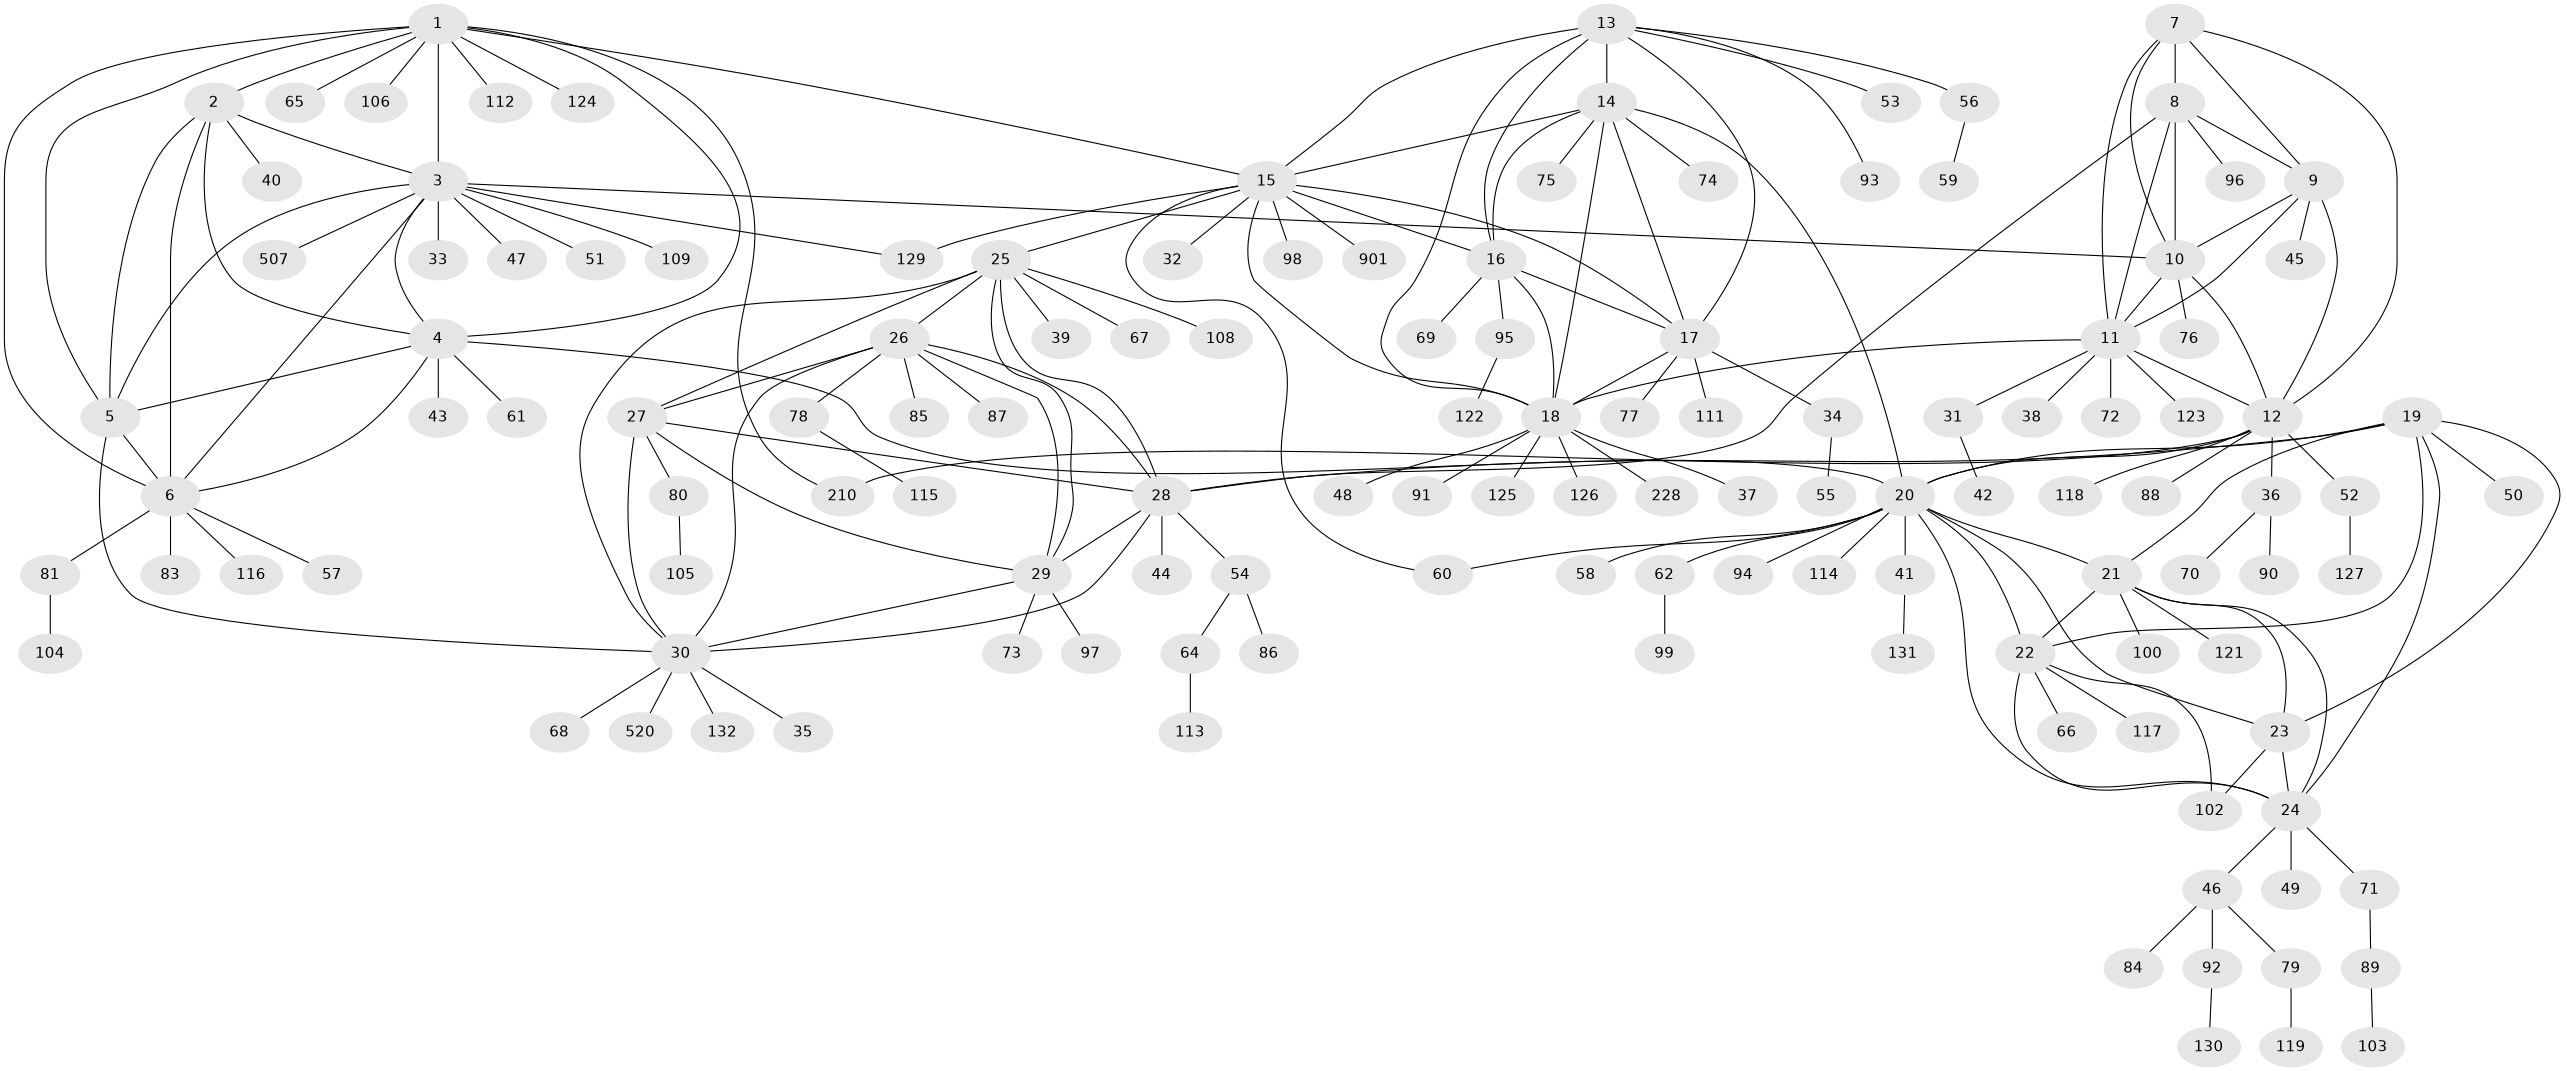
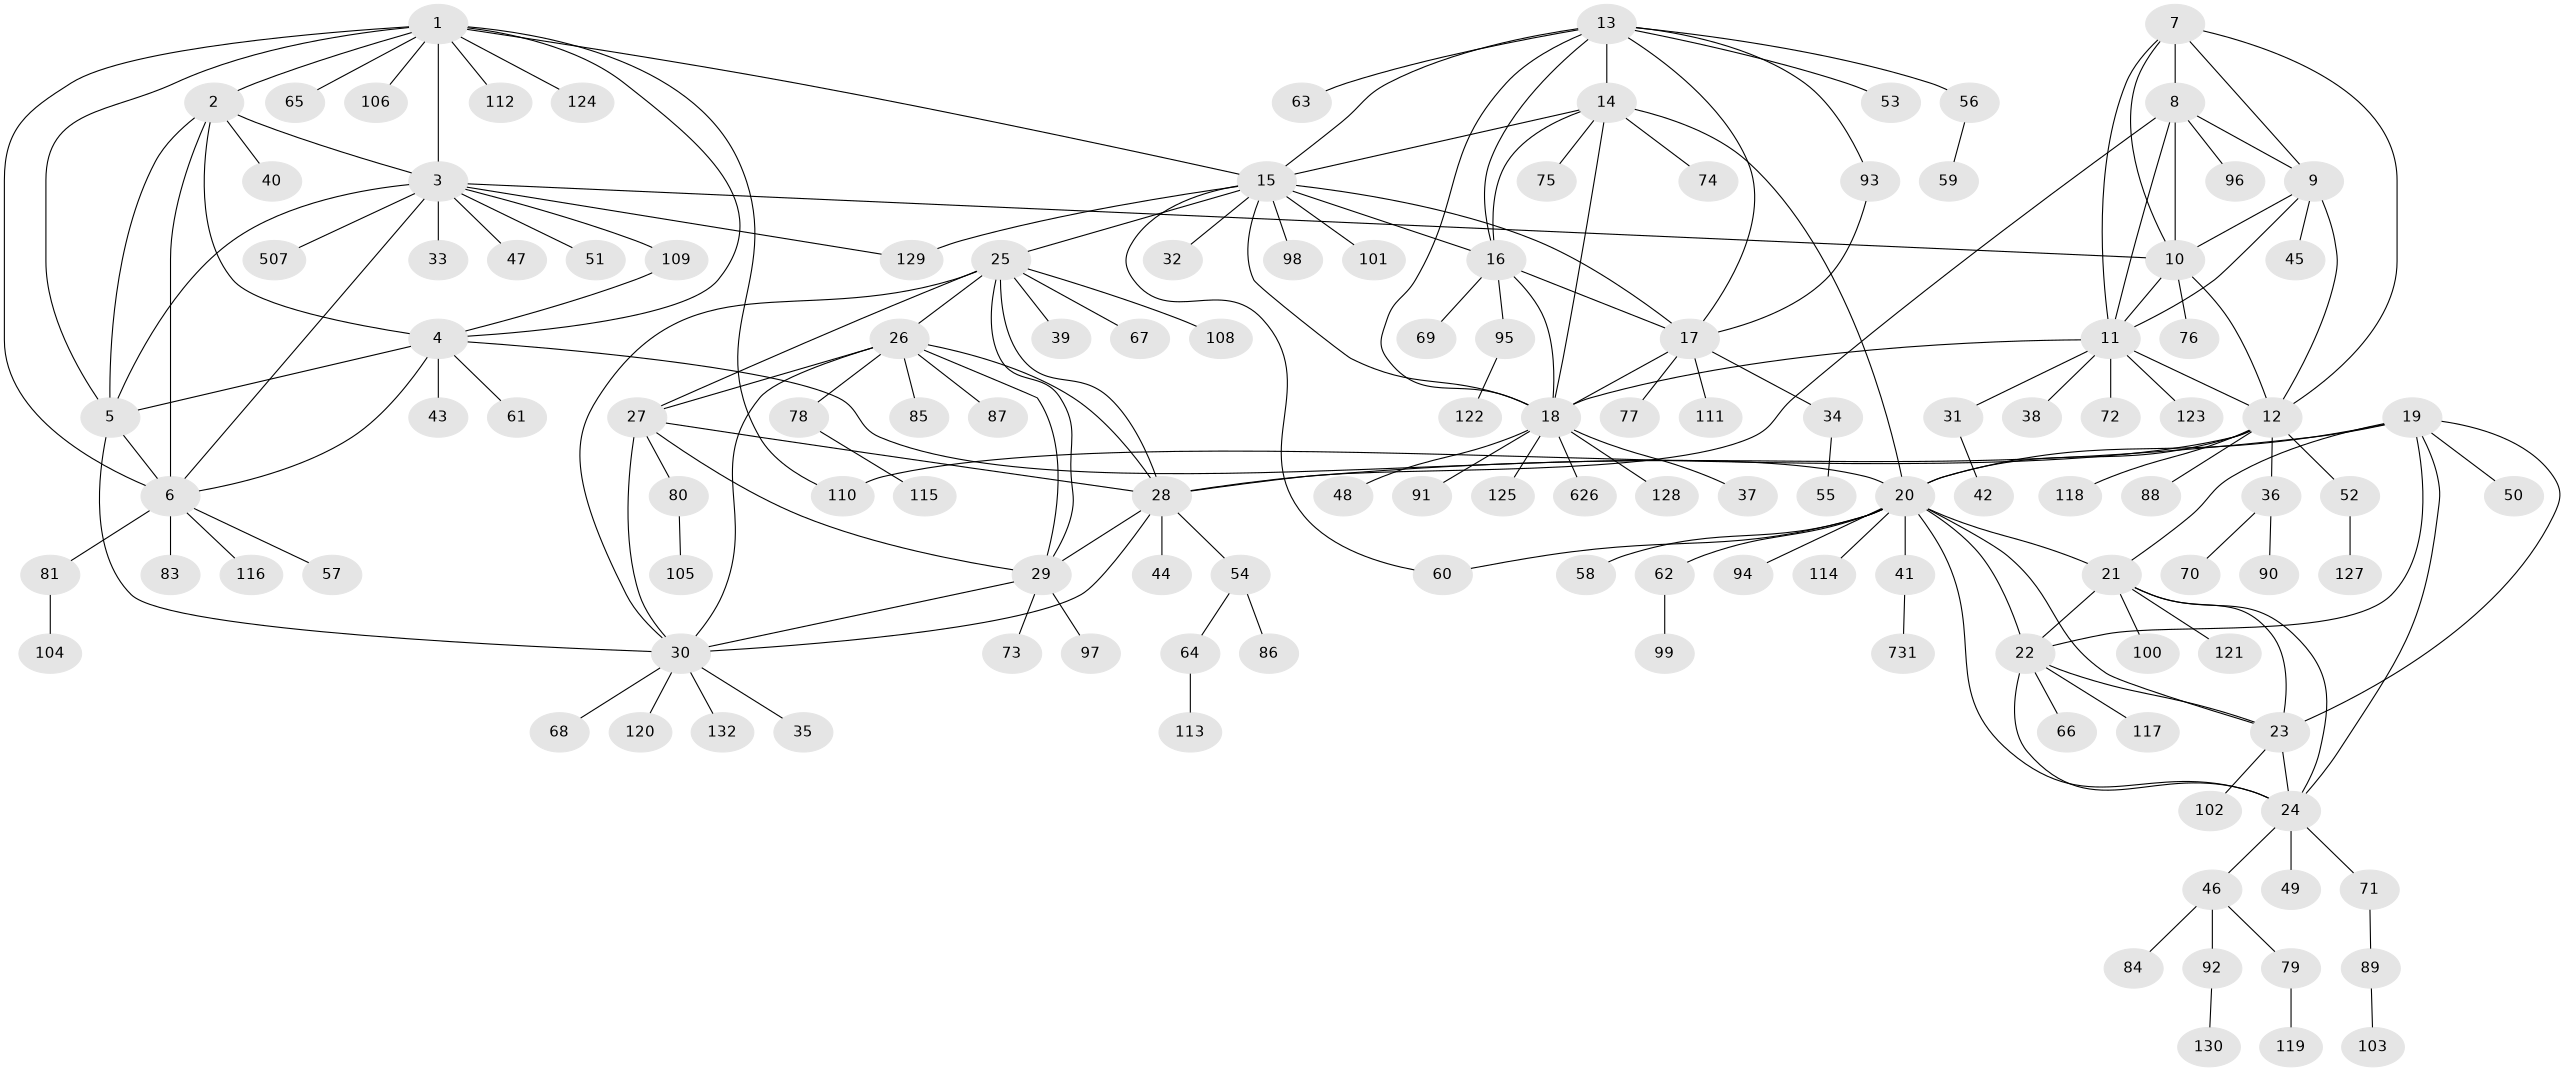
  graph {
    fontname="DejaVu Sans"
    node [color=gray90 fontname="DejaVu Sans" style=filled]
    edge [fontname="DejaVu Sans"]
    1
    2
    3
    4
    5
    6
    15
    65
    106
-   110 [label=210]
+   110
    112
    124
    40
    10
    33
    47
    51
    n18 [label=507]
    109
    129
    20
    43
    61
    30
    57
    81
    83
    116
    18
    16
    17
    25
    32
    60
    98
-   101 [label=901]
+   101
    11
    12
    76
    21
    22
    23
    24
    41
    58
    62
    94
    114
    35
    68
-   120 [label=520]
+   120
    132
    104
    7
    8
    9
    28
    96
    45
    31
    38
    72
    123
    36
    52
    88
    118
    29
    44
    54
    37
    48
    91
    125
-   126
-   128 [label=228]
+   126 [label=626]
+   128
    42
    70
    90
    127
    13
    14
    53
    56
+   63
    93
    74
    75
    69
    95
    34
    77
    111
    59
    26
    27
    39
    67
    108
    122
    55
    19
    50
    100
    121
    66
    117
    102
    46
    49
    71
-   131
+   131 [label=731]
    99
    79
    84
    92
    89
    78
    85
    87
    80
    73
    97
    115
    105
    64
    86
    119
    130
    113
    103
    1 -- 2
    1 -- 3
    1 -- 4
    1 -- 5
    1 -- 6
    1 -- 15
    1 -- 65
    1 -- 106
    1 -- 110
    1 -- 112
    1 -- 124
    2 -- 3
    2 -- 4
    2 -- 5
    2 -- 6
    2 -- 40
-   3 -- 4
+   109 -- 4
    3 -- 5
    3 -- 6
    3 -- 10
    3 -- 33
    3 -- 47
    3 -- 51
    3 -- n18
    3 -- 109
    3 -- 129
    4 -- 5
    4 -- 6
    4 -- 20
    4 -- 43
    4 -- 61
    5 -- 6
    5 -- 30
    6 -- 57
    6 -- 81
    6 -- 83
    6 -- 116
    15 -- 129
    15 -- 18
    15 -- 16
    15 -- 17
    15 -- 25
    15 -- 32
    15 -- 60
    15 -- 98
    15 -- 101
    10 -- 11
    10 -- 12
    10 -- 76
    20 -- 60
    20 -- 21
    20 -- 22
    20 -- 23
    20 -- 24
    20 -- 41
    20 -- 58
    20 -- 62
    20 -- 94
    20 -- 114
    30 -- 35
    30 -- 68
    30 -- 120
    30 -- 132
    81 -- 104
    18 -- 37
    18 -- 48
    18 -- 91
    18 -- 125
    18 -- 126
    18 -- 128
    16 -- 18
    16 -- 17
    16 -- 69
    16 -- 95
    17 -- 18
    17 -- 34
    17 -- 77
    17 -- 111
    25 -- 30
    25 -- 28
    25 -- 29
    25 -- 26
    25 -- 27
    25 -- 39
    25 -- 67
    25 -- 108
    11 -- 18
    11 -- 12
    11 -- 31
    11 -- 38
    11 -- 72
    11 -- 123
    12 -- 110
    12 -- 20
    12 -- 36
    12 -- 52
    12 -- 88
    12 -- 118
    21 -- 22
    21 -- 23
    21 -- 24
    21 -- 100
    21 -- 121
-   22 -- 102
+   22 -- 23
    22 -- 24
    22 -- 66
    22 -- 117
    23 -- 24
    23 -- 102
    24 -- 46
    24 -- 49
    24 -- 71
    41 -- 131
    62 -- 99
    7 -- 10
    7 -- 11
    7 -- 12
    7 -- 8
    7 -- 9
    8 -- 10
    8 -- 11
    8 -- 9
    8 -- 28
    8 -- 96
    9 -- 10
    9 -- 11
    9 -- 12
    9 -- 45
    28 -- 30
    28 -- 29
    28 -- 44
    28 -- 54
    31 -- 42
    36 -- 70
    36 -- 90
    52 -- 127
    29 -- 30
    29 -- 73
    29 -- 97
    54 -- 64
    54 -- 86
    13 -- 15
    13 -- 18
    13 -- 16
    13 -- 17
    13 -- 14
    13 -- 53
    13 -- 56
+   13 -- 63
    13 -- 93
    14 -- 15
    14 -- 20
    14 -- 18
    14 -- 16
-   14 -- 17
+   93 -- 17
    14 -- 74
    14 -- 75
    56 -- 59
    95 -- 122
    34 -- 55
    26 -- 30
    26 -- 28
    26 -- 29
    26 -- 27
    26 -- 78
    26 -- 85
    26 -- 87
    27 -- 30
    27 -- 28
    27 -- 29
    27 -- 80
    19 -- 20
    19 -- 21
    19 -- 22
    19 -- 23
    19 -- 24
    19 -- 28
    19 -- 50
    46 -- 79
    46 -- 84
    46 -- 92
    71 -- 89
    79 -- 119
    92 -- 130
    89 -- 103
    78 -- 115
    80 -- 105
    64 -- 113
  }
